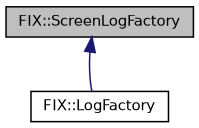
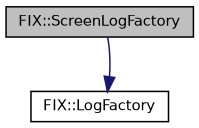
  digraph {
    node [color=black fontname=Helvetica fontsize=10 shape=record style=filled]
    n1 [fillcolor=grey75 fontcolor=black height=0.2 label="FIX::ScreenLogFactory" width=0.4]
    n2 [fillcolor=white height=0.2 label="FIX::LogFactory" width=0.4]
-   n1 -> n2 [color=midnightblue dir=back fontname=Helvetica fontsize=10 labelfontname=Helvetica labelfontsize=10 style=solid]
+   n2 -> n1 [color=midnightblue dir=back fontname=Helvetica fontsize=10 labelfontname=Helvetica labelfontsize=10 style=solid]
  }
